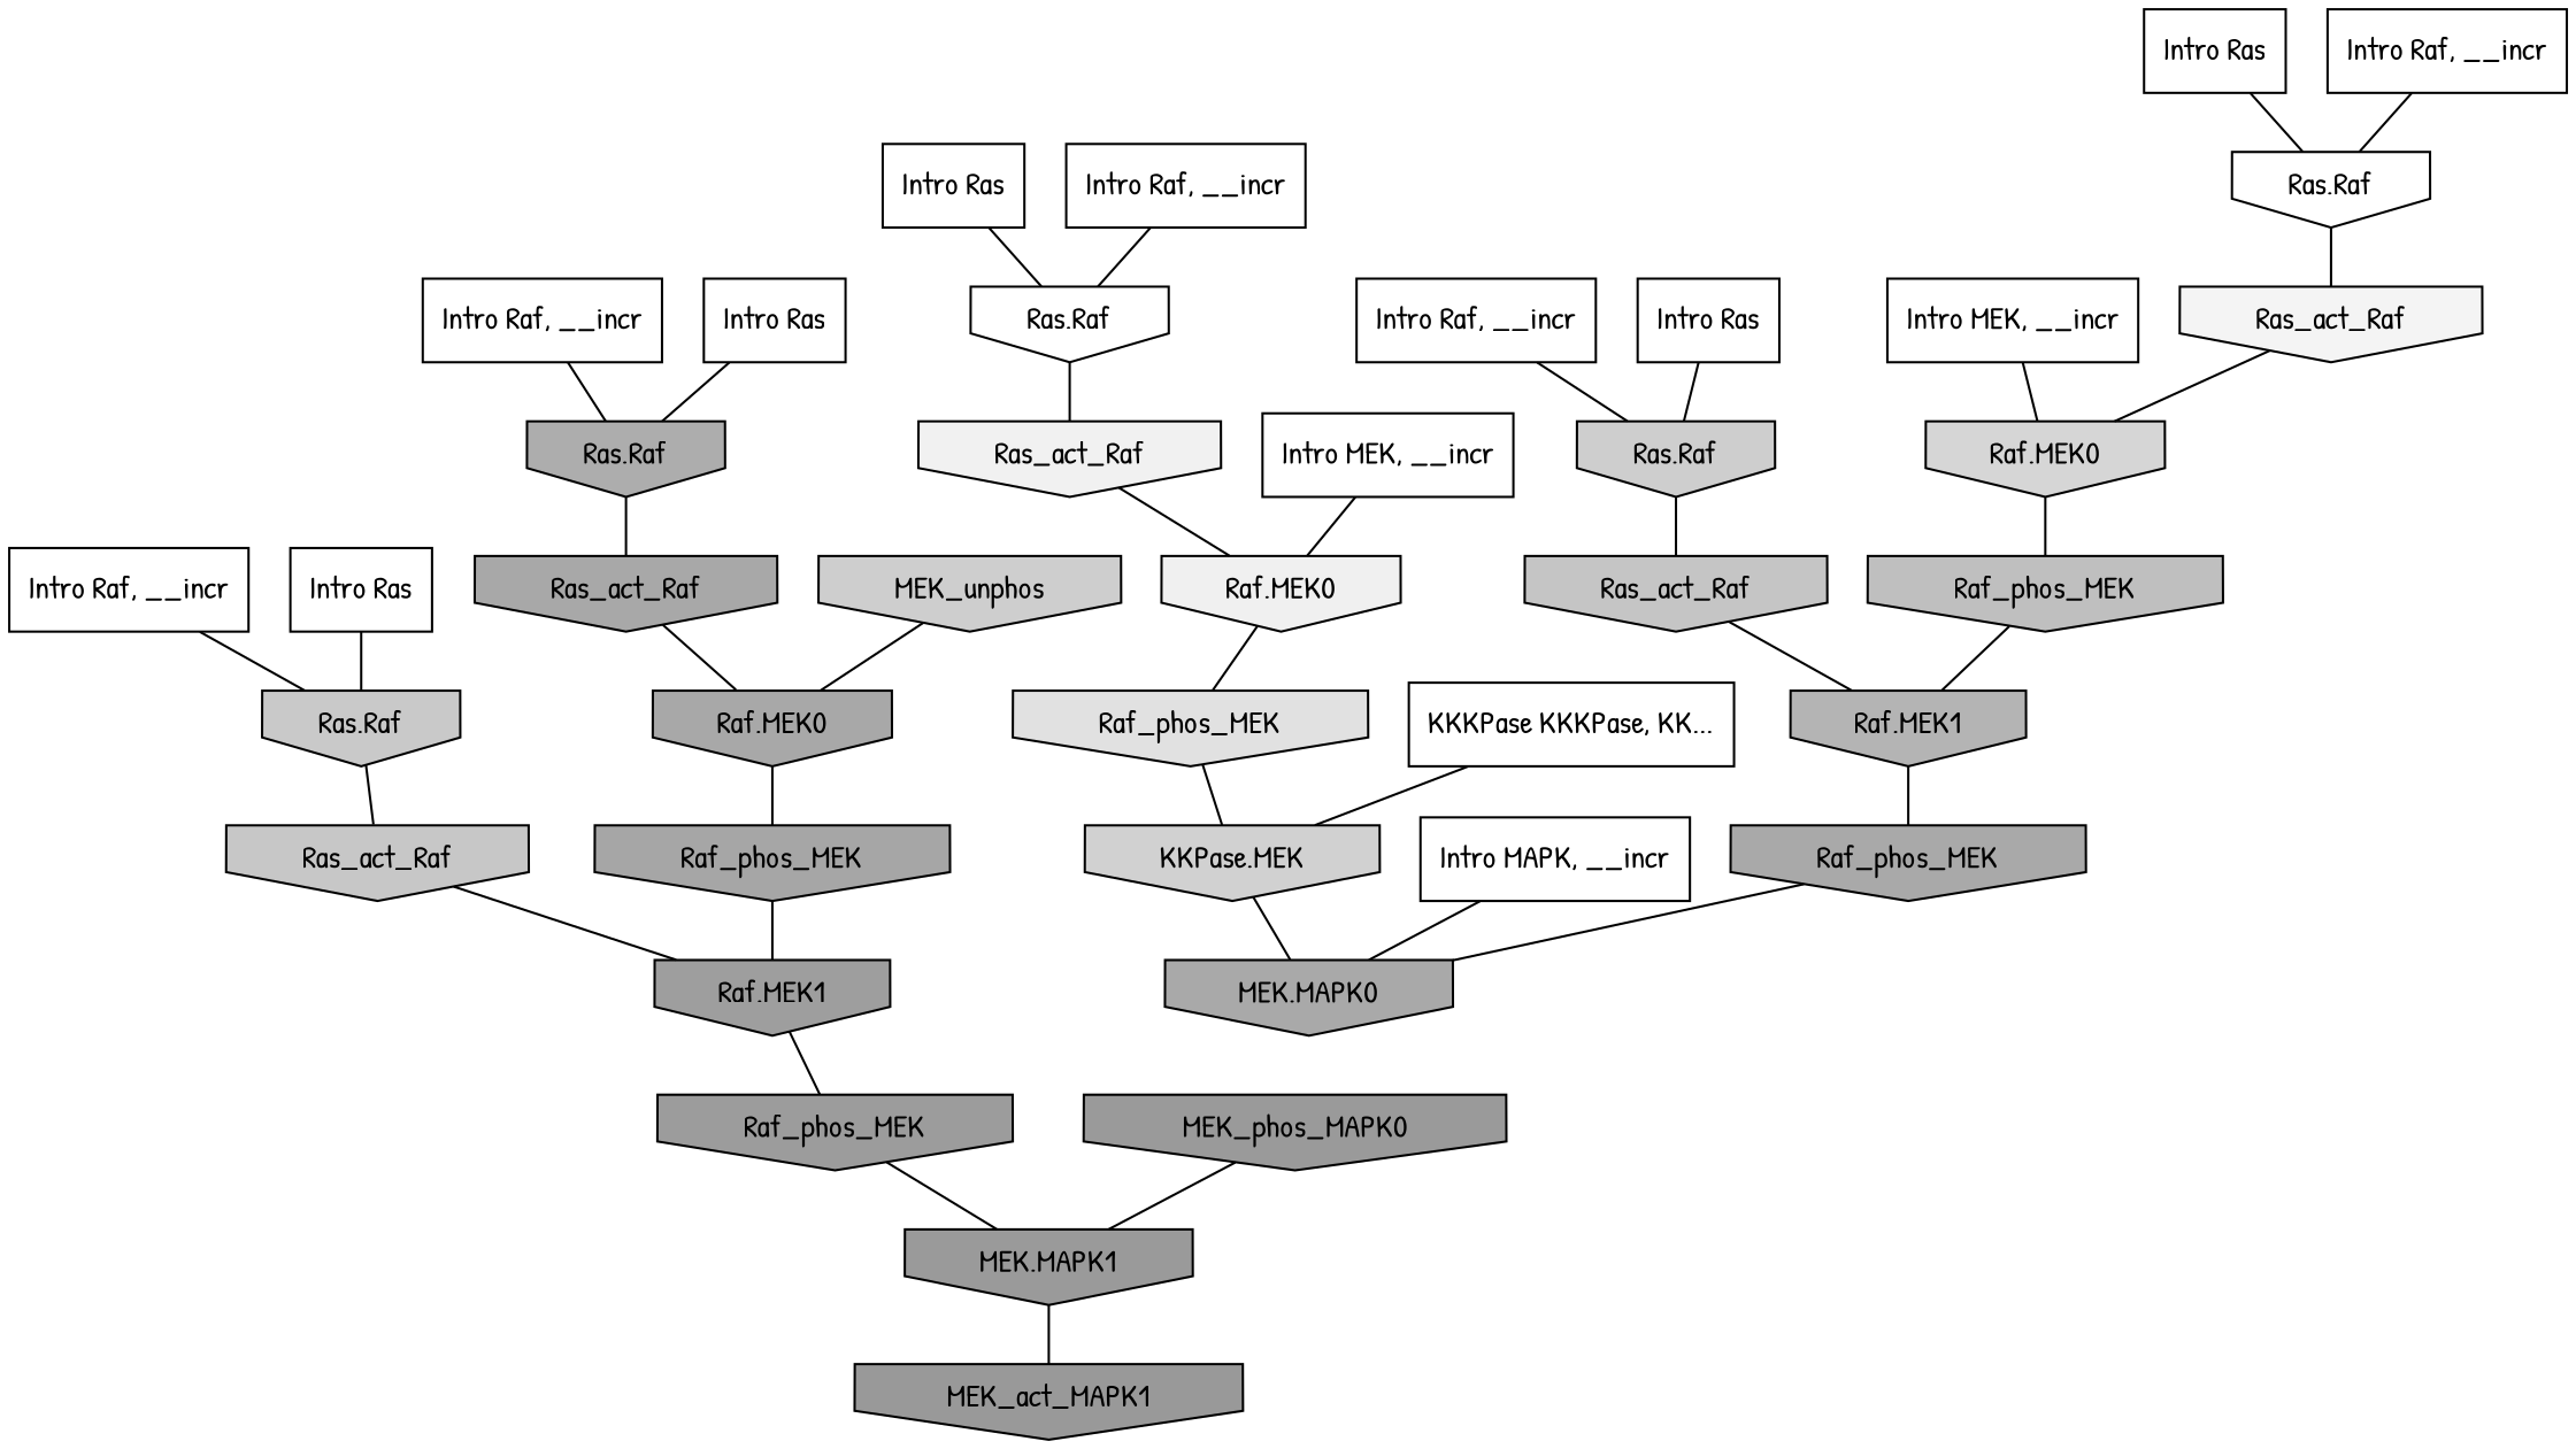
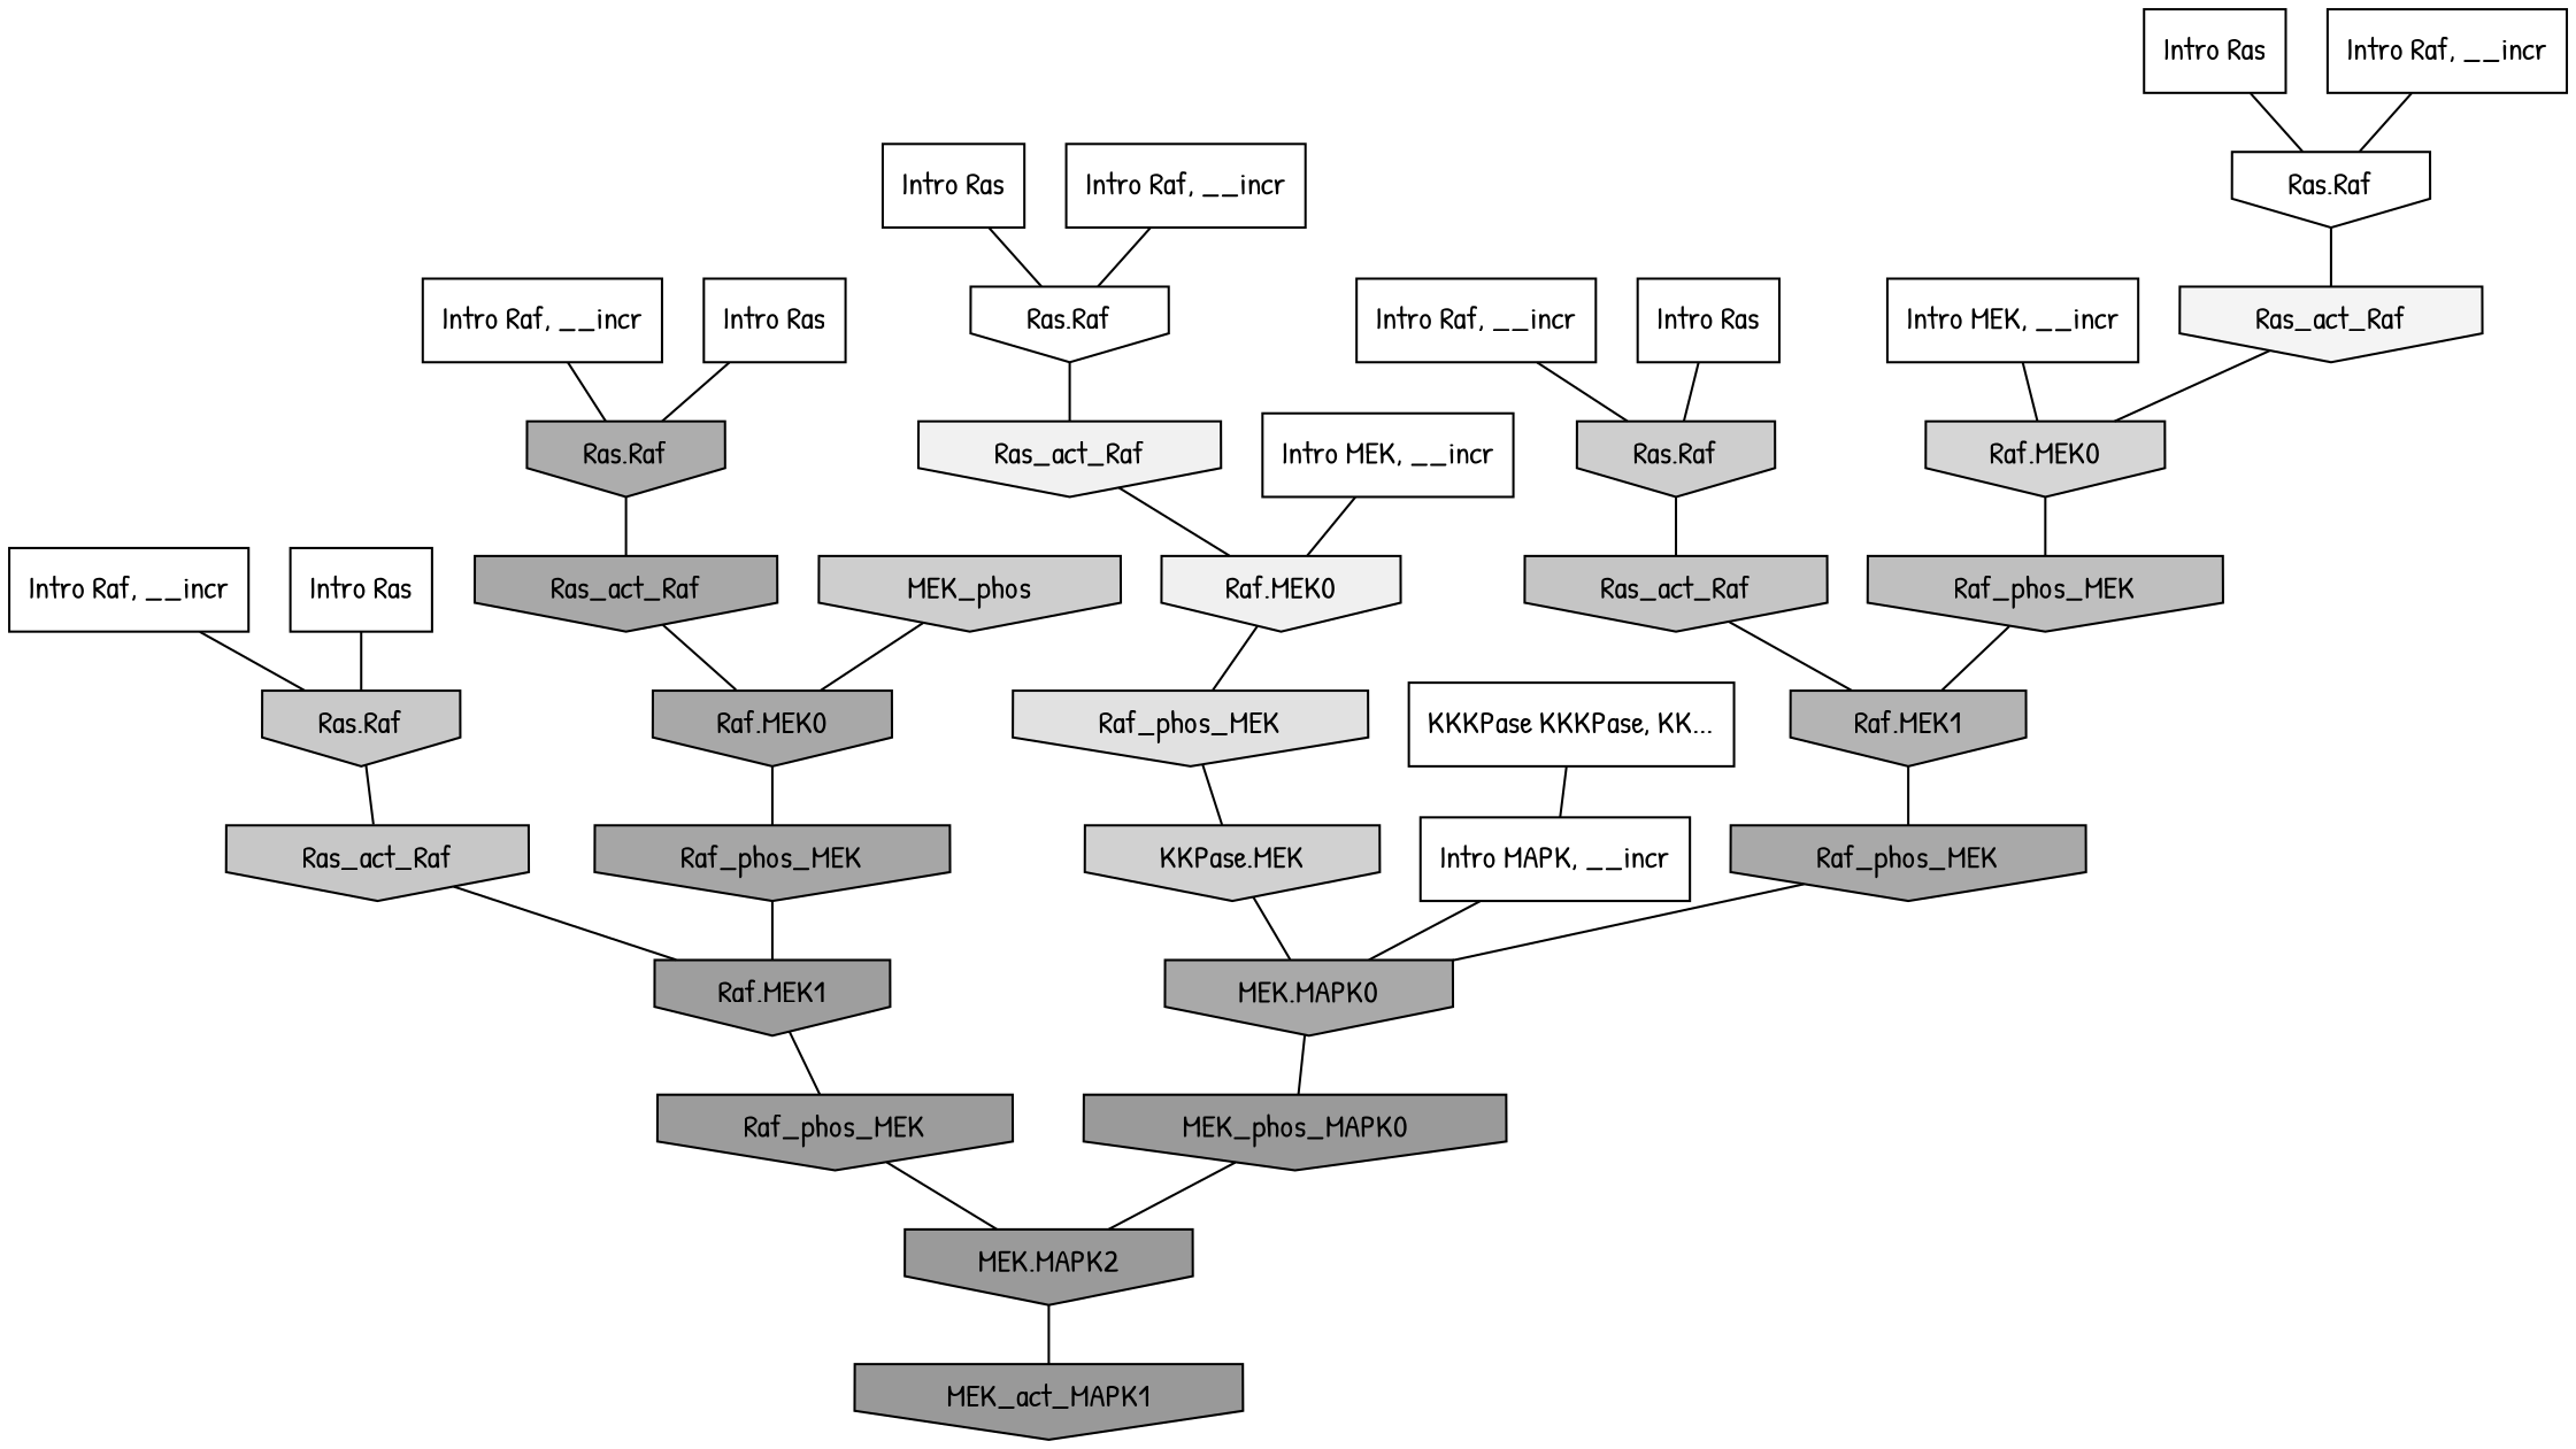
  digraph {
    fontname="Patrick Hand"
    rankdir=TB
    ranksep=0.30
    node [fillcolor="0.000 0.000 1.000" fontname="Patrick Hand" shape=invhouse style=filled]
    edge [color="0.000 0.000 0.000" dir=none fontname="Patrick Hand"]
    n1 [label="Intro Ras" shape=rectangle]
    n2 [label="Ras.Raf"]
    n3 [fillcolor="0.000 0.000 0.955" label=Ras_act_Raf]
    n4 [label="Intro Ras" shape=rectangle]
    n5 [fillcolor="0.000 0.000 0.676" label="Ras.Raf"]
    n6 [fillcolor="0.000 0.000 0.659" label=Ras_act_Raf]
    n7 [label="Intro Ras" shape=rectangle]
    n8 [label="Ras.Raf"]
    n9 [fillcolor="0.000 0.000 0.944" label=Ras_act_Raf]
    n10 [label="Intro Ras" shape=rectangle]
    n11 [fillcolor="0.000 0.000 0.808" label="Ras.Raf"]
    n12 [fillcolor="0.000 0.000 0.770" label=Ras_act_Raf]
    n13 [label="Intro Ras" shape=rectangle]
    n14 [fillcolor="0.000 0.000 0.789" label="Ras.Raf"]
    n15 [fillcolor="0.000 0.000 0.780" label=Ras_act_Raf]
    n16 [label="Intro Raf, __incr" shape=rectangle]
    n17 [label="Intro Raf, __incr" shape=rectangle]
    n18 [label="Intro Raf, __incr" shape=rectangle]
    n19 [label="Intro Raf, __incr" shape=rectangle]
    n20 [label="Intro Raf, __incr" shape=rectangle]
    n21 [label="Intro MEK, __incr" shape=rectangle]
    n22 [fillcolor="0.000 0.000 0.938" label="Raf.MEK0"]
    n23 [fillcolor="0.000 0.000 0.879" label=Raf_phos_MEK]
    n24 [label="Intro MEK, __incr" shape=rectangle]
    n25 [fillcolor="0.000 0.000 0.839" label="Raf.MEK0"]
    n26 [fillcolor="0.000 0.000 0.750" label=Raf_phos_MEK]
    n27 [label="Intro MAPK, __incr" shape=rectangle]
    n28 [fillcolor="0.000 0.000 0.663" label="MEK.MAPK0"]
    n29 [fillcolor="0.000 0.000 0.603" label=MEK_phos_MAPK0]
    n30 [label="KKKPase KKKPase, KK..." shape=rectangle]
    n31 [fillcolor="0.000 0.000 0.818" label="KKPase.MEK"]
    n32 [fillcolor="0.000 0.000 0.707" label="Raf.MEK1"]
-   n33 [fillcolor="0.000 0.000 0.805" label=MEK_unphos]
+   n33 [fillcolor="0.000 0.000 0.805" label=MEK_phos]
    n34 [fillcolor="0.000 0.000 0.658" label="Raf.MEK0"]
    n35 [fillcolor="0.000 0.000 0.650" label=Raf_phos_MEK]
    n36 [fillcolor="0.000 0.000 0.618" label="Raf.MEK1"]
    n37 [fillcolor="0.000 0.000 0.613" label=Raf_phos_MEK]
    n38 [fillcolor="0.000 0.000 0.663" label=Raf_phos_MEK]
-   n39 [fillcolor="0.000 0.000 0.602" label="MEK.MAPK1"]
+   n39 [fillcolor="0.000 0.000 0.602" label="MEK.MAPK2"]
    n40 [fillcolor="0.000 0.000 0.600" label=MEK_act_MAPK1]
    n1 -> n2
    n2 -> n3
    n3 -> n25
    n4 -> n5
    n5 -> n6
    n6 -> n34
    n7 -> n8
    n8 -> n9
    n9 -> n22
    n10 -> n11
    n11 -> n12
    n12 -> n32
    n13 -> n14
    n14 -> n15
    n15 -> n36
    n16 -> n14
    n17 -> n8
    n18 -> n11
    n19 -> n2
    n20 -> n5
    n21 -> n22
    n22 -> n23
    n23 -> n31
    n24 -> n25
    n25 -> n26
    n26 -> n32
    n27 -> n28
+   n28 -> n29
    n29 -> n39
-   n30 -> n31
+   n30 -> n27
    n31 -> n28
    n32 -> n38
    n33 -> n34
    n34 -> n35
    n35 -> n36
    n36 -> n37
    n37 -> n39
    n38 -> n28
    n39 -> n40
  }
